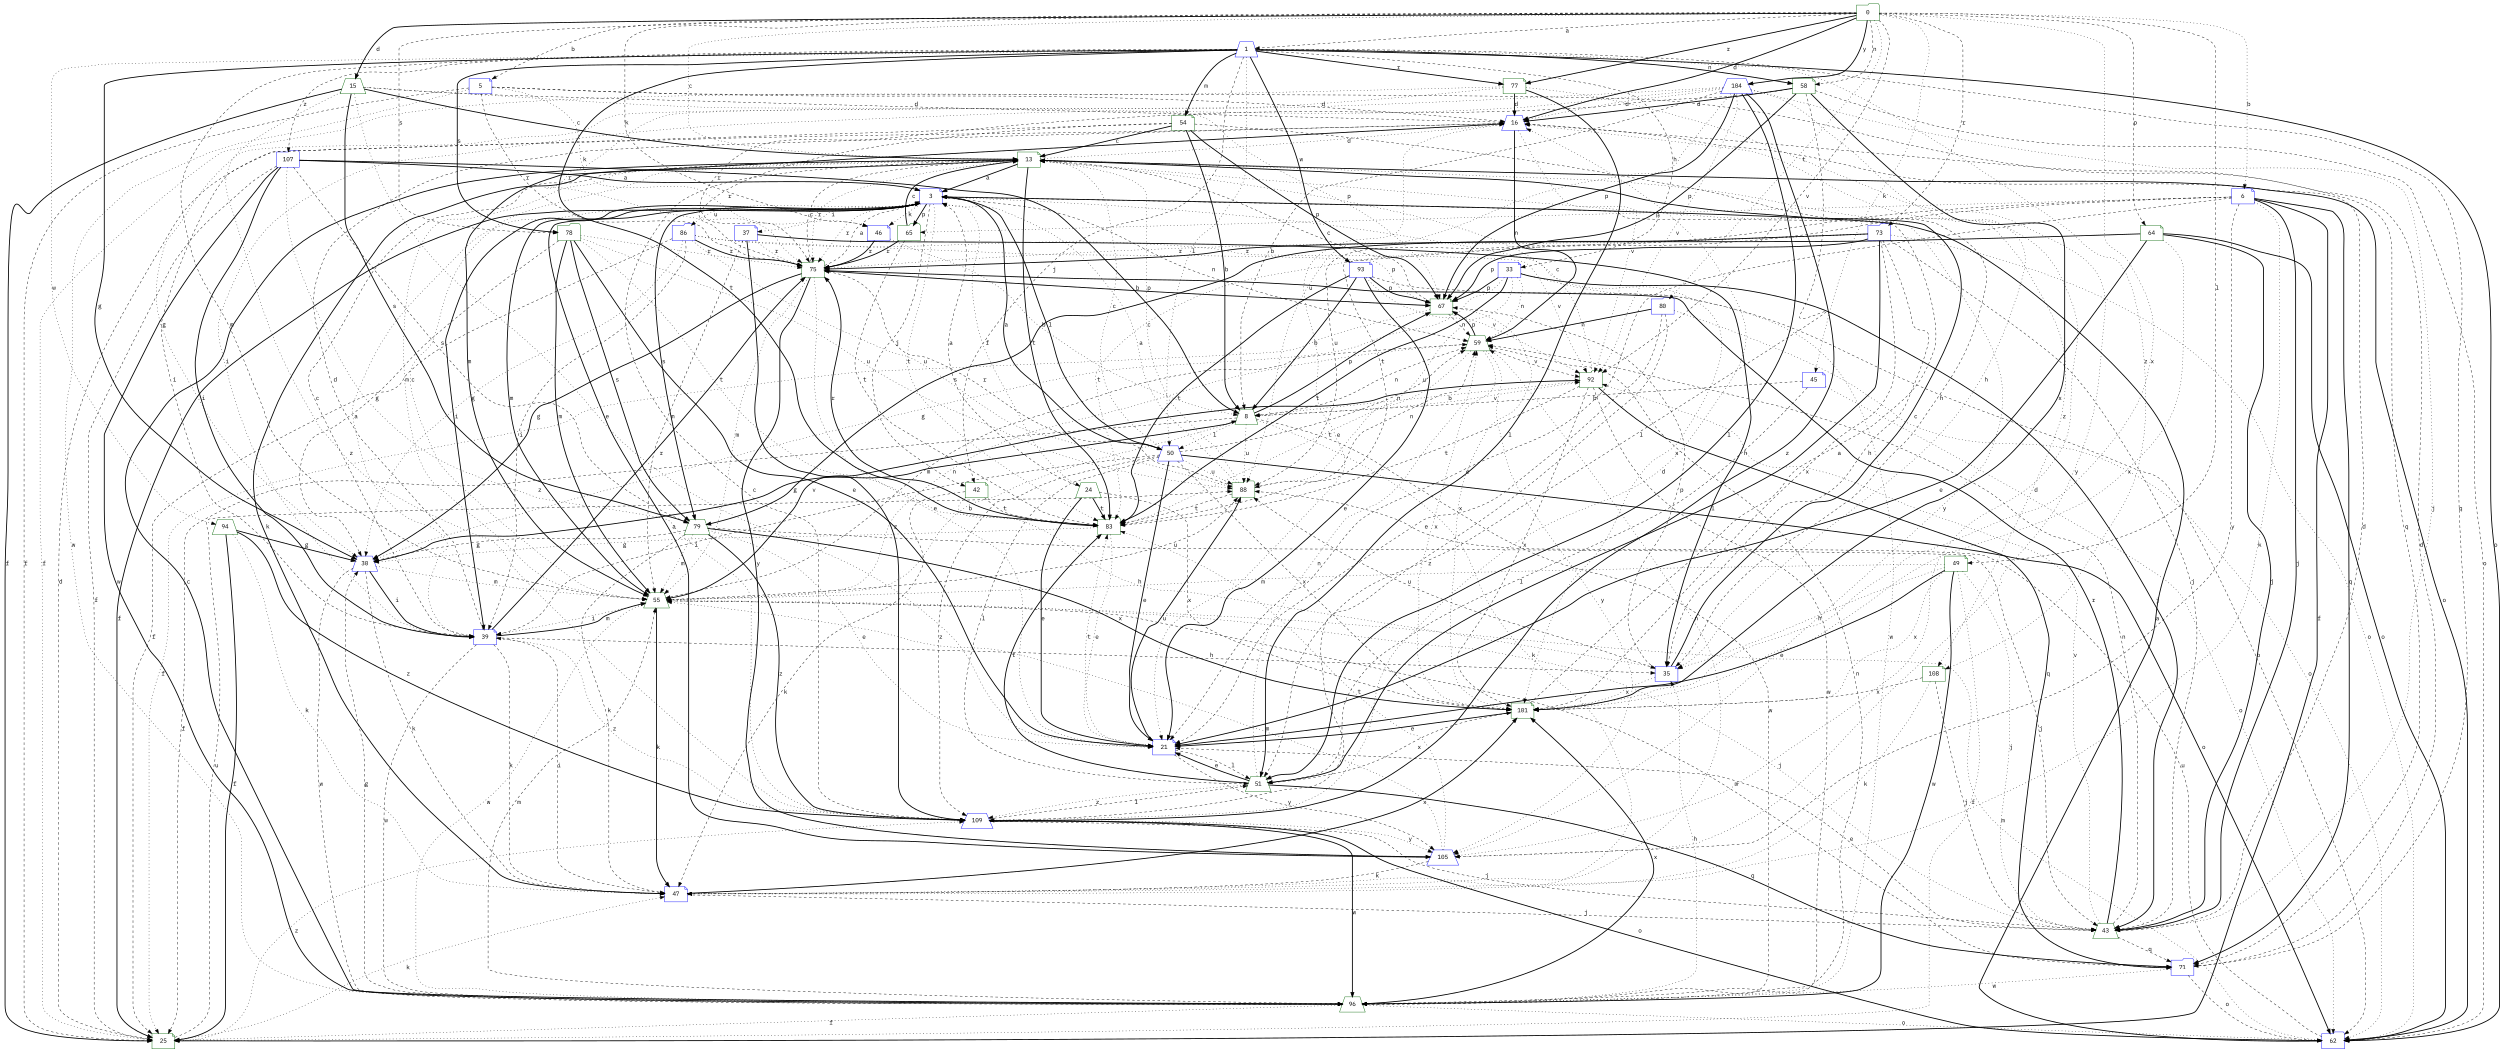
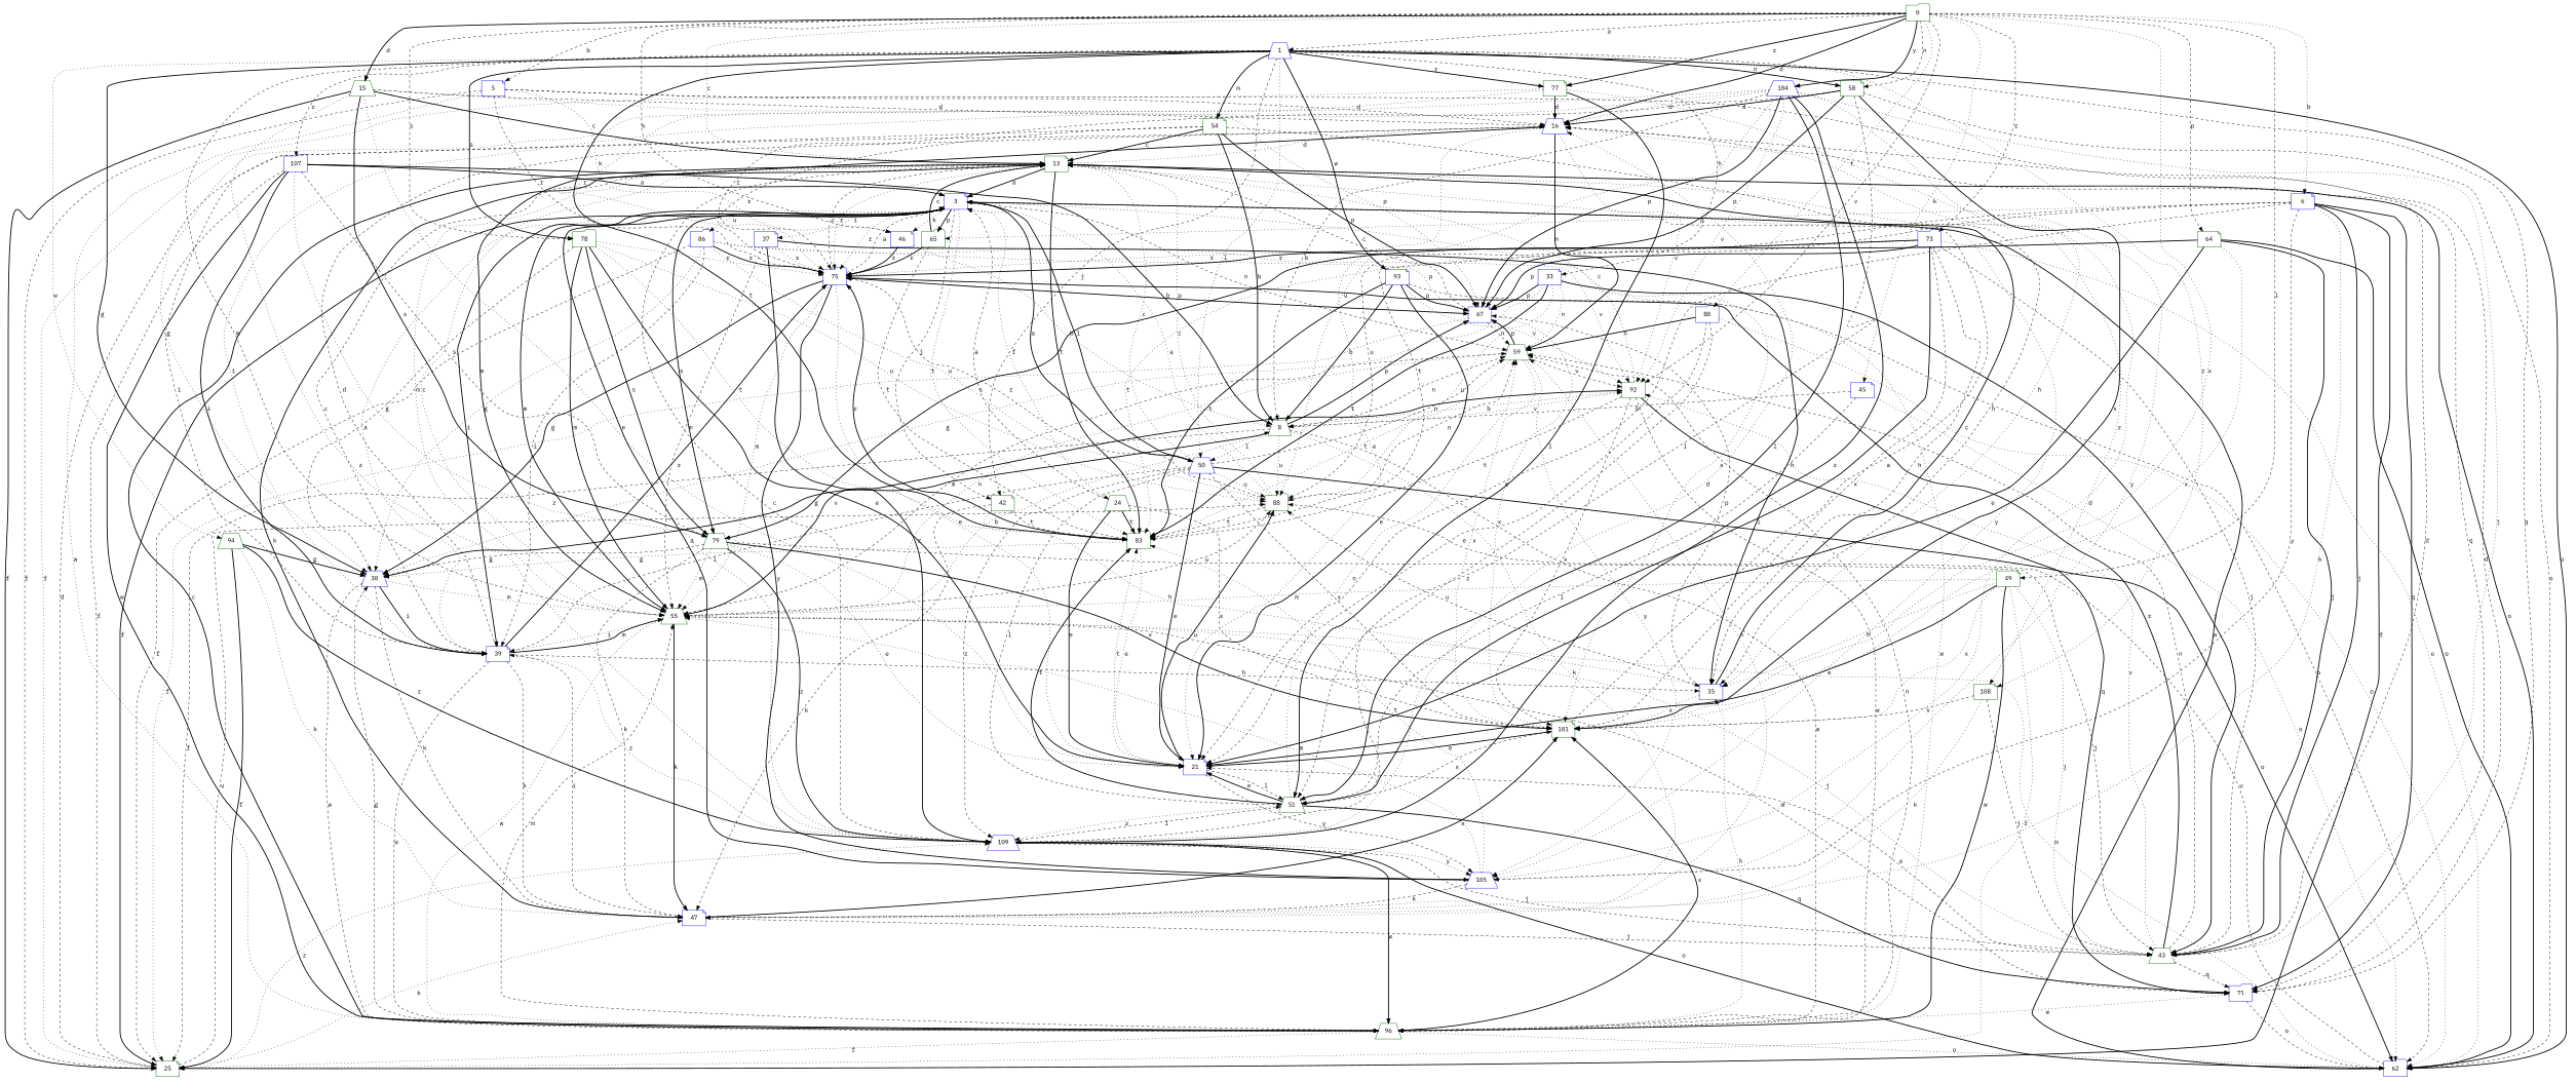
  strict digraph {
    fontname="IBM Plex Mono"
    node [color=darkgreen fontname="IBM Plex Mono" shape=note]
    edge [fontname="IBM Plex Mono" style=dotted]
    0 [shape=folder]
    1 [color=blue shape=trapezium]
    5 [color=blue]
    6 [color=blue]
    13
    15 [shape=trapezium]
    16 [color=blue shape=trapezium]
    45 [color=blue]
    46 [color=blue]
    49
    58
    64
    73 [color=blue shape=folder]
    n14 [label=77]
    78 [shape=folder]
    80 [color=blue shape=folder]
    92 [shape=folder]
    101
    104 [color=blue shape=trapezium]
    30 [color=blue shape=trapezium]
    33 [color=blue]
    42
    50 [color=blue shape=trapezium]
    54
    55 [shape=trapezium]
    62 [color=blue shape=folder]
    71 [color=blue shape=folder]
    83 [shape=folder]
    93 [color=blue]
    94 [shape=trapezium]
    107 [color=blue shape=folder]
    108
    25
-   75 [shape=folder]
+   75 [color=blue shape=folder]
    96 [shape=trapezium]
    65 [shape=folder]
    21 [color=blue]
    43 [shape=trapezium]
    47 [color=blue]
    88 [shape=folder]
    105 [color=blue shape=trapezium]
    3 [color=blue]
    79 [shape=trapezium]
-   67
+   67 [color=blue]
    109 [color=blue shape=trapezium]
    59 [shape=trapezium]
    8 [shape=trapezium]
    51 [shape=trapezium]
    35 [color=blue]
    39 [color=blue]
    24 [shape=trapezium]
    37 [color=blue]
    86 [color=blue shape=folder]
    0 -> 1 [label=a style=dashed]
    0 -> 5 [label=b style=dashed]
    0 -> 6 [label=b]
    0 -> 13 [label=c]
    0 -> 15 [label=d style=bold]
    0 -> 16 [label=d style=bold]
    0 -> 45 [label=k]
    0 -> 46 [label=k style=dashed]
    0 -> 49 [label=l style=dashed]
    0 -> 58 [label=n style=dashed]
    0 -> 64 [label=p style=dashed]
    0 -> 73 [label=r style=dashed]
    0 -> n14 [label=r style=bold]
    0 -> 78 [label=s style=dashed]
    0 -> 80 [label=t]
    0 -> 92 [label=v style=dashed]
    0 -> 101 [label=x]
    0 -> 104 [label=y style=bold]
    1 -> 58 [label=n style=bold]
    1 -> n14 [label=r style=bold]
    1 -> 78 [label=s style=bold]
    1 -> 30 [label=g style=bold]
    1 -> 33 [label=h style=dashed]
    1 -> 42 [label=j style=dashed]
    1 -> 50 [label=l]
    1 -> 54 [label=m style=bold]
    1 -> 55 [label=m style=dashed]
    1 -> 62 [label=o style=bold]
    1 -> 71 [label=q style=dashed]
    1 -> 83 [label=t style=bold]
    1 -> 93 [label=w style=bold]
    1 -> 94 [label=w]
    1 -> 107 [label=z style=dashed]
    1 -> 108 [label=z]
    5 -> 16 [label=d style=dashed]
    5 -> 46 [label=k]
    5 -> 71 [label=q style=dashed]
    5 -> 25 [label=f style=dashed]
    5 -> 75 [label=r style=dashed]
    5 -> 96 [label=w]
    6 -> 71 [label=q style=bold]
    6 -> 83 [label=t style=dashed]
    6 -> 25 [label=f style=bold]
    6 -> 65 [label=p]
    6 -> 21 [label=e style=dashed]
    6 -> 43 [label=j style=bold]
    6 -> 47 [label=k]
    6 -> 88 [label=u style=dashed]
    6 -> 105 [label=y style=dashed]
-   13 -> 16 [label=d]
+   16 -> 13 [label=d]
    13 -> 55 [label=m]
    13 -> 62 [label=o style=bold]
    13 -> 83 [label=t style=bold]
    13 -> 108 [label=z]
    13 -> 75 [label=r]
    13 -> 47 [label=k style=bold]
    13 -> 105 [label=y]
    13 -> 3 [label=a style=bold]
    15 -> 13 [label=c style=bold]
    15 -> 16 [label=d style=dashed]
    15 -> 25 [label=f style=bold]
    15 -> 21 [label=e]
    15 -> 79 [label=s style=bold]
    15 -> 67 [label=p]
    15 -> 109 [label=z]
    16 -> 92 [label=v]
    16 -> 55 [label=m style=bold]
    16 -> 21 [label=e]
    16 -> 59 [label=n style=bold]
    45 -> 62 [label=o]
    45 -> 8 [label=b style=dashed]
    45 -> 51 [label=l style=dashed]
    46 -> 75 [label=r style=bold]
    46 -> 8 [label=b]
    49 -> 101 [label=x]
    49 -> 55 [label=m]
    49 -> 25 [label=f]
    49 -> 96 [label=w style=bold]
    49 -> 21 [label=e style=bold]
    49 -> 43 [label=j]
    49 -> 35 [label=h]
    58 -> 16 [label=d style=bold]
    58 -> 101 [label=x style=bold]
    58 -> 62 [label=o style=dashed]
    58 -> 75 [label=r style=dashed]
    58 -> 67 [label=p style=bold]
    58 -> 51 [label=l style=dashed]
    64 -> 101 [label=x]
    64 -> 62 [label=o style=bold]
    64 -> 75 [label=r style=bold]
    64 -> 21 [label=e style=bold]
    64 -> 43 [label=j style=bold]
    73 -> 101 [label=x style=dashed]
    73 -> 62 [label=o]
    73 -> 83 [label=t]
    73 -> 75 [label=r]
    73 -> 43 [label=j style=dashed]
    73 -> 79 [label=s style=bold]
    73 -> 67 [label=p style=bold]
    73 -> 51 [label=l style=bold]
    73 -> 35 [label=h style=dashed]
    n14 -> 16 [label=d style=bold]
    n14 -> 25 [label=f]
    n14 -> 75 [label=r]
    n14 -> 105 [label=y]
    n14 -> 51 [label=l style=bold]
    78 -> 30 [label=g style=dashed]
    78 -> 55 [label=m style=bold]
    78 -> 83 [label=t]
    78 -> 75 [label=r]
    78 -> 21 [label=e style=bold]
    78 -> 88 [label=u]
    78 -> 79 [label=s style=bold]
    80 -> 62 [label=o]
    80 -> 21 [label=e style=dashed]
    80 -> 109 [label=z style=dashed]
    80 -> 59 [label=n style=bold]
    92 -> 13 [label=c]
    92 -> 101 [label=x style=dashed]
    92 -> 71 [label=q style=bold]
    92 -> 83 [label=t style=dashed]
    92 -> 96 [label=w style=dashed]
    92 -> 8 [label=b]
    101 -> 21 [label=e style=bold]
    101 -> 3 [label=a style=dashed]
    104 -> 16 [label=d]
    104 -> 92 [label=v]
    104 -> 30 [label=g]
    104 -> 43 [label=j]
    104 -> 88 [label=u]
    104 -> 67 [label=p style=bold]
    104 -> 109 [label=z style=bold]
    104 -> 8 [label=b style=dashed]
    104 -> 51 [label=l style=bold]
    104 -> 35 [label=h]
    104 -> 39 [label=i]
    30 -> 55 [label=m]
    30 -> 96 [label=w style=dashed]
    30 -> 47 [label=k style=dashed]
    30 -> 39 [label=i style=bold]
    33 -> 30 [label=g]
    33 -> 83 [label=t style=bold]
    33 -> 96 [label=w]
    33 -> 43 [label=j style=bold]
    33 -> 88 [label=u]
    33 -> 67 [label=p style=bold]
    33 -> 59 [label=n]
    42 -> 83 [label=t style=dashed]
    42 -> 47 [label=k style=dashed]
    42 -> 35 [label=h]
    50 -> 13 [label=c]
    50 -> 101 [label=x style=dashed]
    50 -> 62 [label=o style=bold]
    50 -> 21 [label=e style=bold]
    50 -> 88 [label=u]
    50 -> 3 [label=a style=bold]
    50 -> 109 [label=z style=dashed]
    50 -> 59 [label=n style=dashed]
    50 -> 51 [label=l style=dashed]
    50 -> 39 [label=i style=dashed]
    54 -> 13 [label=c style=bold]
    54 -> 75 [label=r style=dashed]
    54 -> 67 [label=p style=bold]
    54 -> 8 [label=b style=bold]
    54 -> 35 [label=h style=dashed]
    54 -> 39 [label=i style=dashed]
    55 -> 13 [label=c]
    55 -> 92 [label=v style=bold]
    55 -> 96 [label=w]
    55 -> 43 [label=j]
    55 -> 47 [label=k style=bold]
    55 -> 88 [label=u style=dashed]
    55 -> 59 [label=n]
    55 -> 8 [label=b]
    55 -> 39 [label=i]
    62 -> 55 [label=m]
    62 -> 88 [label=u style=dashed]
    62 -> 3 [label=a style=bold]
    71 -> 16 [label=d style=dashed]
    71 -> 55 [label=m style=dashed]
    71 -> 62 [label=o style=dashed]
    71 -> 96 [label=w]
    83 -> 30 [label=g]
    83 -> 75 [label=r style=bold]
    83 -> 21 [label=e]
    93 -> 92 [label=v]
    93 -> 62 [label=o style=dashed]
    93 -> 83 [label=t style=bold]
    93 -> 21 [label=e style=bold]
    93 -> 67 [label=p style=bold]
    93 -> 8 [label=b style=bold]
    94 -> 30 [label=g style=bold]
    94 -> 25 [label=f style=bold]
    94 -> 47 [label=k]
    94 -> 109 [label=z style=bold]
    107 -> 25 [label=f style=dashed]
    107 -> 96 [label=w style=bold]
    107 -> 3 [label=a style=bold]
    107 -> 79 [label=s style=dashed]
    107 -> 109 [label=z]
    107 -> 8 [label=b style=bold]
    107 -> 39 [label=i style=bold]
    108 -> 101 [label=x style=dashed]
    108 -> 43 [label=j style=dashed]
    108 -> 47 [label=k]
    25 -> 16 [label=d style=dashed]
    25 -> 47 [label=k]
    25 -> 88 [label=u style=dashed]
    25 -> 109 [label=z]
    75 -> 13 [label=c style=dashed]
    75 -> 30 [label=g style=bold]
    75 -> 55 [label=m]
    75 -> 21 [label=e]
    75 -> 105 [label=y style=bold]
    75 -> 3 [label=a style=dashed]
    75 -> 67 [label=p style=bold]
    96 -> 13 [label=c style=bold]
    96 -> 101 [label=x style=bold]
    96 -> 30 [label=g style=dashed]
    96 -> 55 [label=m style=dashed]
    96 -> 62 [label=o]
    96 -> 25 [label=f]
    96 -> 59 [label=n style=dashed]
    96 -> 35 [label=h]
    65 -> 13 [label=c style=bold]
    65 -> 83 [label=t style=dashed]
    65 -> 75 [label=r style=bold]
    21 -> 83 [label=t]
    21 -> 88 [label=u style=bold]
    21 -> 105 [label=y style=dashed]
    21 -> 51 [label=l style=dashed]
    43 -> 16 [label=d style=dashed]
    43 -> 92 [label=v]
    43 -> 71 [label=q style=dashed]
    43 -> 75 [label=r style=bold]
    43 -> 21 [label=e style=dashed]
    43 -> 59 [label=n style=dashed]
    47 -> 101 [label=x style=bold]
    47 -> 43 [label=j style=dashed]
    47 -> 59 [label=n]
    47 -> 39 [label=i style=dashed]
    88 -> 13 [label=c]
    88 -> 83 [label=t style=dashed]
    88 -> 75 [label=r style=dashed]
    88 -> 3 [label=a]
    88 -> 59 [label=n style=dashed]
    105 -> 16 [label=d]
    105 -> 55 [label=m]
    105 -> 83 [label=t]
    105 -> 47 [label=k style=dashed]
    105 -> 3 [label=a style=bold]
    3 -> 46 [label=k]
    3 -> 101 [label=x]
    3 -> 42 [label=j style=dashed]
    3 -> 50 [label=l style=bold]
    3 -> 55 [label=m style=bold]
    3 -> 83 [label=t]
    3 -> 25 [label=f style=bold]
    3 -> 75 [label=r]
    3 -> 65 [label=p style=bold]
    3 -> 79 [label=s style=bold]
    3 -> 59 [label=n style=dashed]
    3 -> 39 [label=i style=bold]
    3 -> 24 [label=f]
    3 -> 37 [label=i]
    3 -> 86 [label=u]
    79 -> 101 [label=x style=bold]
    79 -> 30 [label=g style=dashed]
    79 -> 55 [label=m]
    79 -> 21 [label=e]
    79 -> 43 [label=j style=dashed]
    79 -> 47 [label=k style=dashed]
    79 -> 109 [label=z style=bold]
    67 -> 13 [label=c style=dashed]
    67 -> 101 [label=x]
    67 -> 25 [label=f]
    67 -> 59 [label=n style=dashed]
    109 -> 13 [label=c style=dashed]
    109 -> 16 [label=d]
    109 -> 62 [label=o style=bold]
    109 -> 96 [label=w style=bold]
    109 -> 43 [label=j style=dashed]
    109 -> 105 [label=y]
    109 -> 51 [label=l style=dashed]
    59 -> 92 [label=v style=dashed]
    59 -> 101 [label=x]
    59 -> 55 [label=m style=dashed]
    59 -> 83 [label=t]
    59 -> 105 [label=y]
    59 -> 67 [label=p style=bold]
    8 -> 92 [label=v]
    8 -> 30 [label=g style=bold]
    8 -> 50 [label=l]
    8 -> 25 [label=f style=dashed]
    8 -> 96 [label=w style=dashed]
    8 -> 47 [label=k]
    8 -> 88 [label=u]
    8 -> 67 [label=p style=bold]
    8 -> 59 [label=n style=dashed]
    51 -> 101 [label=x style=dashed]
    51 -> 71 [label=q style=bold]
    51 -> 83 [label=t style=bold]
    51 -> 21 [label=e style=bold]
    51 -> 109 [label=z]
    51 -> 59 [label=n]
    35 -> 13 [label=c style=bold]
    35 -> 101 [label=x]
    35 -> 88 [label=u style=dashed]
    35 -> 67 [label=p style=dashed]
    39 -> 13 [label=c style=dashed]
    39 -> 16 [label=d style=dashed]
    39 -> 55 [label=m style=bold]
    39 -> 75 [label=r style=bold]
    39 -> 96 [label=w style=dashed]
    39 -> 47 [label=k style=dashed]
    39 -> 3 [label=a]
    39 -> 109 [label=z]
    39 -> 35 [label=h style=dashed]
    24 -> 101 [label=x style=dashed]
    24 -> 83 [label=t style=bold]
    24 -> 21 [label=e style=bold]
    24 -> 3 [label=a style=dashed]
    37 -> 55 [label=m style=dashed]
    37 -> 75 [label=r]
    37 -> 109 [label=z style=bold]
    37 -> 35 [label=h style=bold]
    86 -> 92 [label=v]
    86 -> 30 [label=g]
    86 -> 25 [label=f style=dashed]
    86 -> 75 [label=r style=bold]
    86 -> 88 [label=u]
    86 -> 67 [label=p]
    86 -> 39 [label=i style=dashed]
  }
